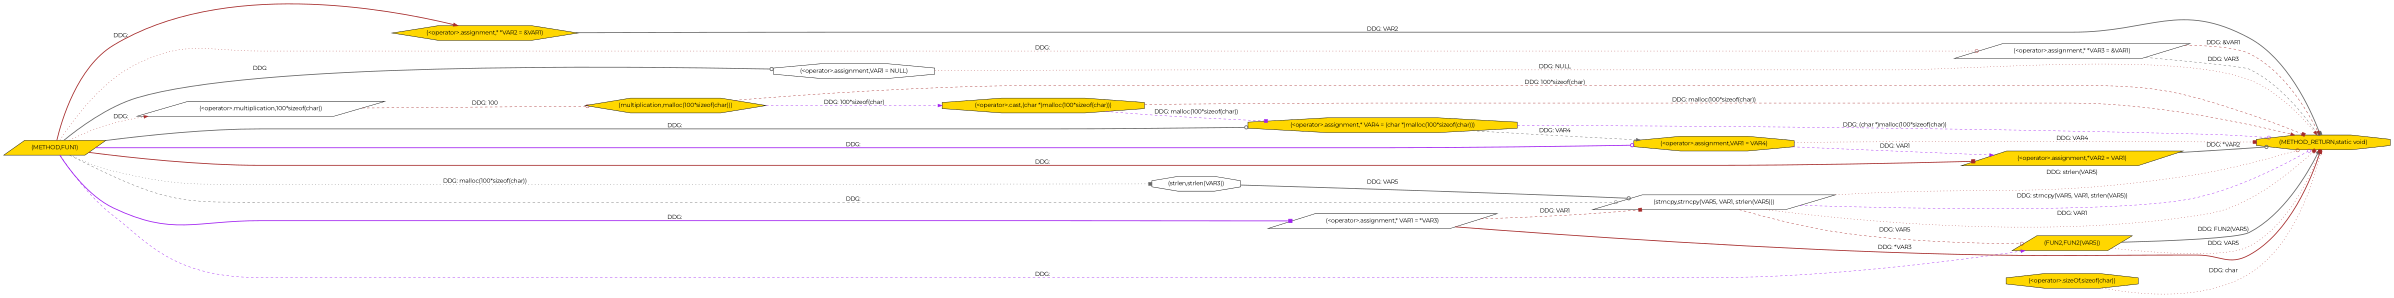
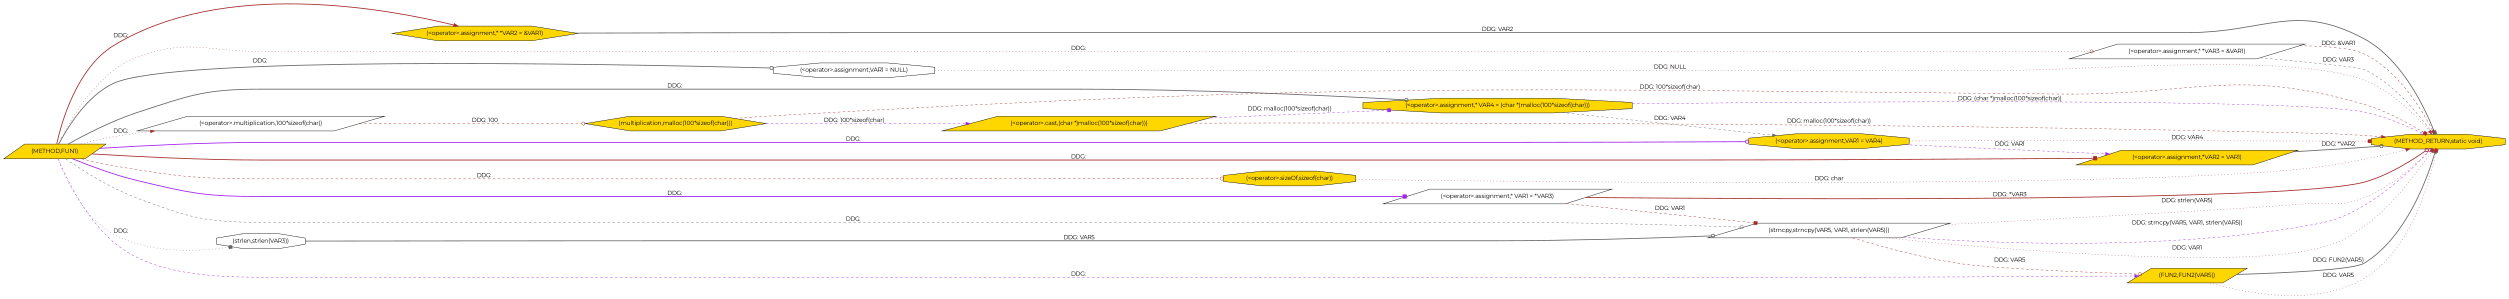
  digraph {
    fontname=Montserrat
    rankdir=LR
    node [fillcolor=gold fontname=Montserrat shape=parallelogram style=filled]
    edge [arrowhead=odot color=brown fontname=Montserrat style=dashed]
    n1 [label="(METHOD,FUN1)"]
    n2 [label="(<operator>.assignment,* *VAR2 = &VAR1)" shape=hexagon]
    n3 [fillcolor=white label="(<operator>.assignment,* *VAR3 = &VAR1)"]
    n4 [fillcolor=white label="(<operator>.assignment,VAR1 = NULL)" shape=octagon]
    n5 [label="(<operator>.assignment,* VAR4 = (char *)malloc(100*sizeof(char)))" shape=octagon]
    n6 [fillcolor=white label="(<operator>.multiplication,100*sizeof(char))"]
    n7 [label="(<operator>.sizeOf,sizeof(char))" shape=octagon]
    n8 [label="(<operator>.assignment,VAR1 = VAR4)" shape=octagon]
    n9 [label="(<operator>.assignment,*VAR2 = VAR1)"]
    n10 [fillcolor=white label="(<operator>.assignment,* VAR1 = *VAR3)"]
    n11 [fillcolor=white label="(strncpy,strncpy(VAR5, VAR1, strlen(VAR5)))"]
    n12 [fillcolor=white label="(strlen,strlen(VAR3))" shape=octagon]
    n13 [label="(FUN2,FUN2(VAR5))"]
    n14 [label="(METHOD_RETURN,static void)" shape=octagon]
    n15 [label="(multiplication,malloc(100*sizeof(char)))" shape=hexagon]
-   n16 [label="(<operator>.cast,(char *)malloc(100*sizeof(char)))" shape=octagon]
+   n16 [label="(<operator>.cast,(char *)malloc(100*sizeof(char)))"]
    n1 -> n2 [arrowhead=normal label="DDG: " style=bold]
    n1 -> n3 [label="DDG: " style=dotted]
    n1 -> n4 [color=gray40 label="DDG: " style=bold]
    n1 -> n5 [color=gray40 label="DDG: " style=bold]
    n1 -> n6 [arrowhead=normal label="DDG: " style=dotted]
+   n1 -> n7 [label="DDG: "]
    n1 -> n8 [color=purple label="DDG: " style=bold]
    n1 -> n9 [arrowhead=box label="DDG: " style=bold]
    n1 -> n10 [arrowhead=box color=purple label="DDG: " style=bold]
    n1 -> n11 [color=gray40 label="DDG: "]
-   n1 -> n12 [arrowhead=box color=gray40 label="DDG: malloc(100*sizeof(char))" style=dotted]
+   n1 -> n12 [arrowhead=box color=gray40 label="DDG: " style=dotted]
    n1 -> n13 [arrowhead=normal color=purple label="DDG: "]
    n2 -> n14 [arrowhead=box color=gray40 label="DDG: VAR2" style=bold]
    n3 -> n14 [arrowhead=normal label="DDG: &VAR1"]
    n3 -> n14 [color=gray40 label="DDG: VAR3"]
    n4 -> n14 [arrowhead=normal label="DDG: NULL" style=dotted]
    n5 -> n8 [arrowhead=normal color=gray40 label="DDG: VAR4"]
    n5 -> n14 [color=purple label="DDG: (char *)malloc(100*sizeof(char))"]
    n6 -> n15 [label="DDG: 100"]
    n7 -> n14 [arrowhead=normal label="DDG: char" style=dotted]
    n8 -> n9 [arrowhead=normal color=purple label="DDG: VAR1"]
    n8 -> n14 [arrowhead=box label="DDG: VAR4" style=dotted]
    n9 -> n14 [color=gray40 label="DDG: *VAR2" style=bold]
    n10 -> n11 [arrowhead=box label="DDG: VAR1"]
    n10 -> n14 [label="DDG: *VAR3" style=bold]
    n11 -> n13 [label="DDG: VAR5"]
    n11 -> n14 [label="DDG: strlen(VAR5)" style=dotted]
    n11 -> n14 [color=purple label="DDG: strncpy(VAR5, VAR1, strlen(VAR5))"]
    n11 -> n14 [arrowhead=box label="DDG: VAR1" style=dotted]
    n12 -> n11 [color=gray40 label="DDG: VAR5" style=bold]
    n13 -> n14 [arrowhead=normal color=gray40 label="DDG: FUN2(VAR5)" style=bold]
    n13 -> n14 [arrowhead=box label="DDG: VAR5" style=dotted]
    n15 -> n14 [arrowhead=box label="DDG: 100*sizeof(char)"]
    n15 -> n16 [arrowhead=normal color=purple label="DDG: 100*sizeof(char)"]
    n16 -> n5 [arrowhead=box color=purple label="DDG: malloc(100*sizeof(char))"]
    n16 -> n14 [arrowhead=normal label="DDG: malloc(100*sizeof(char))"]
  }
